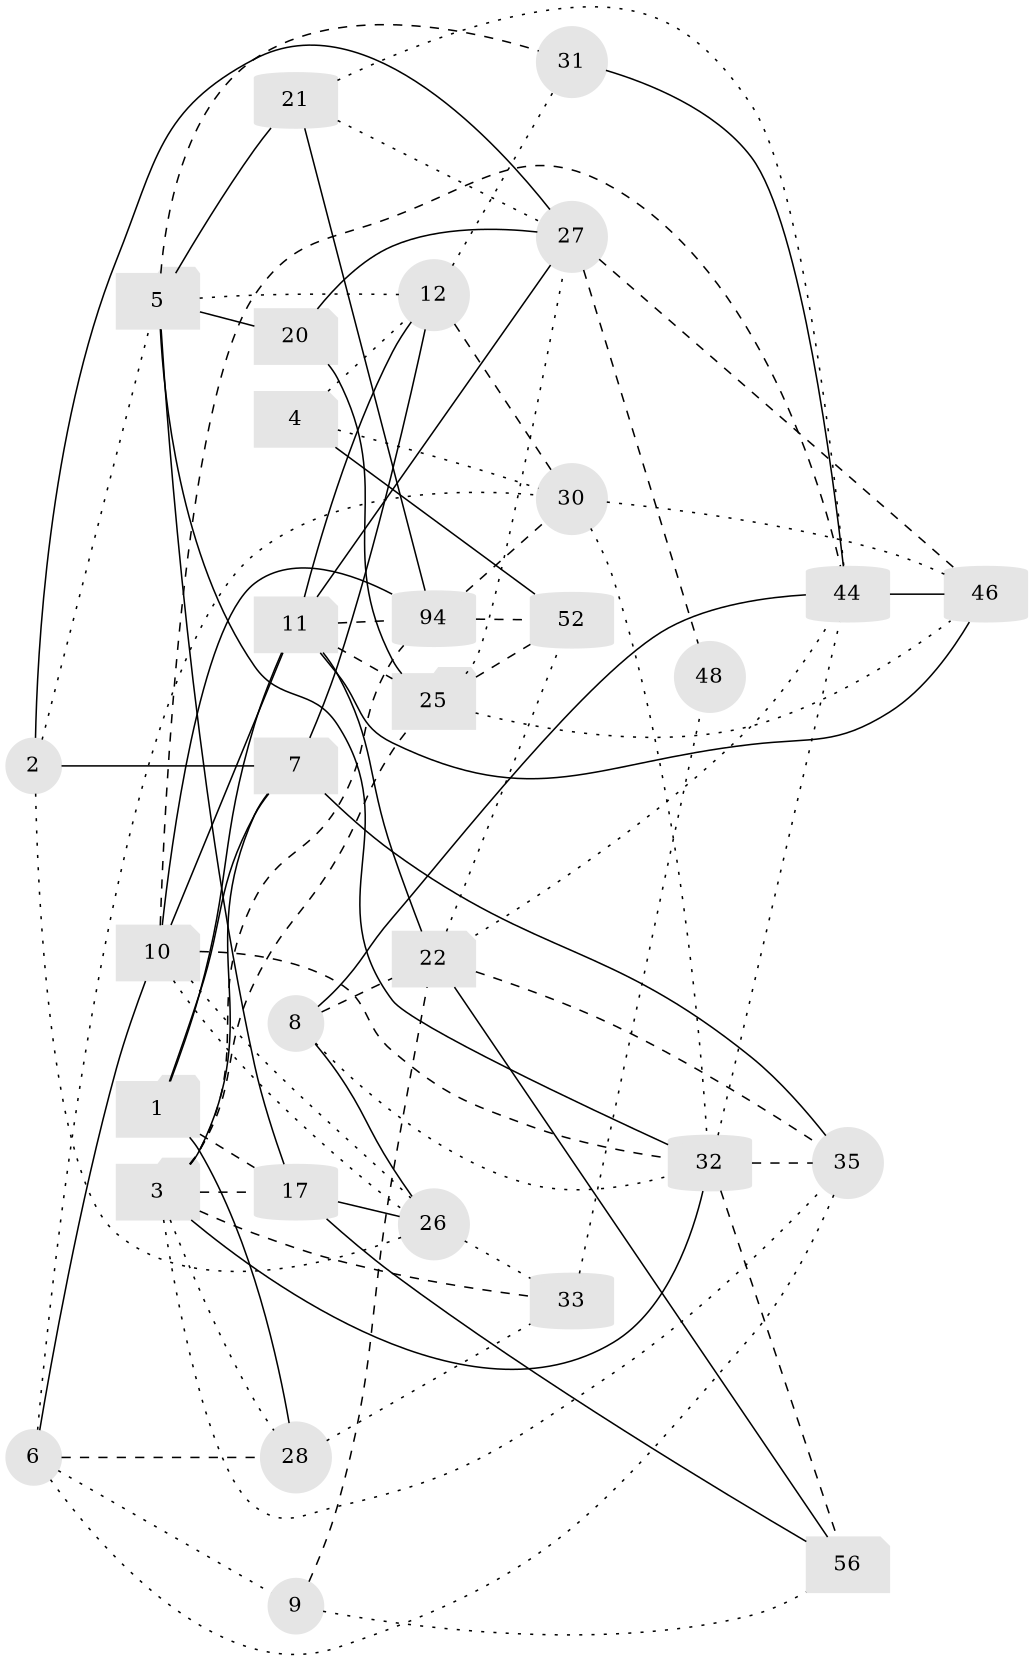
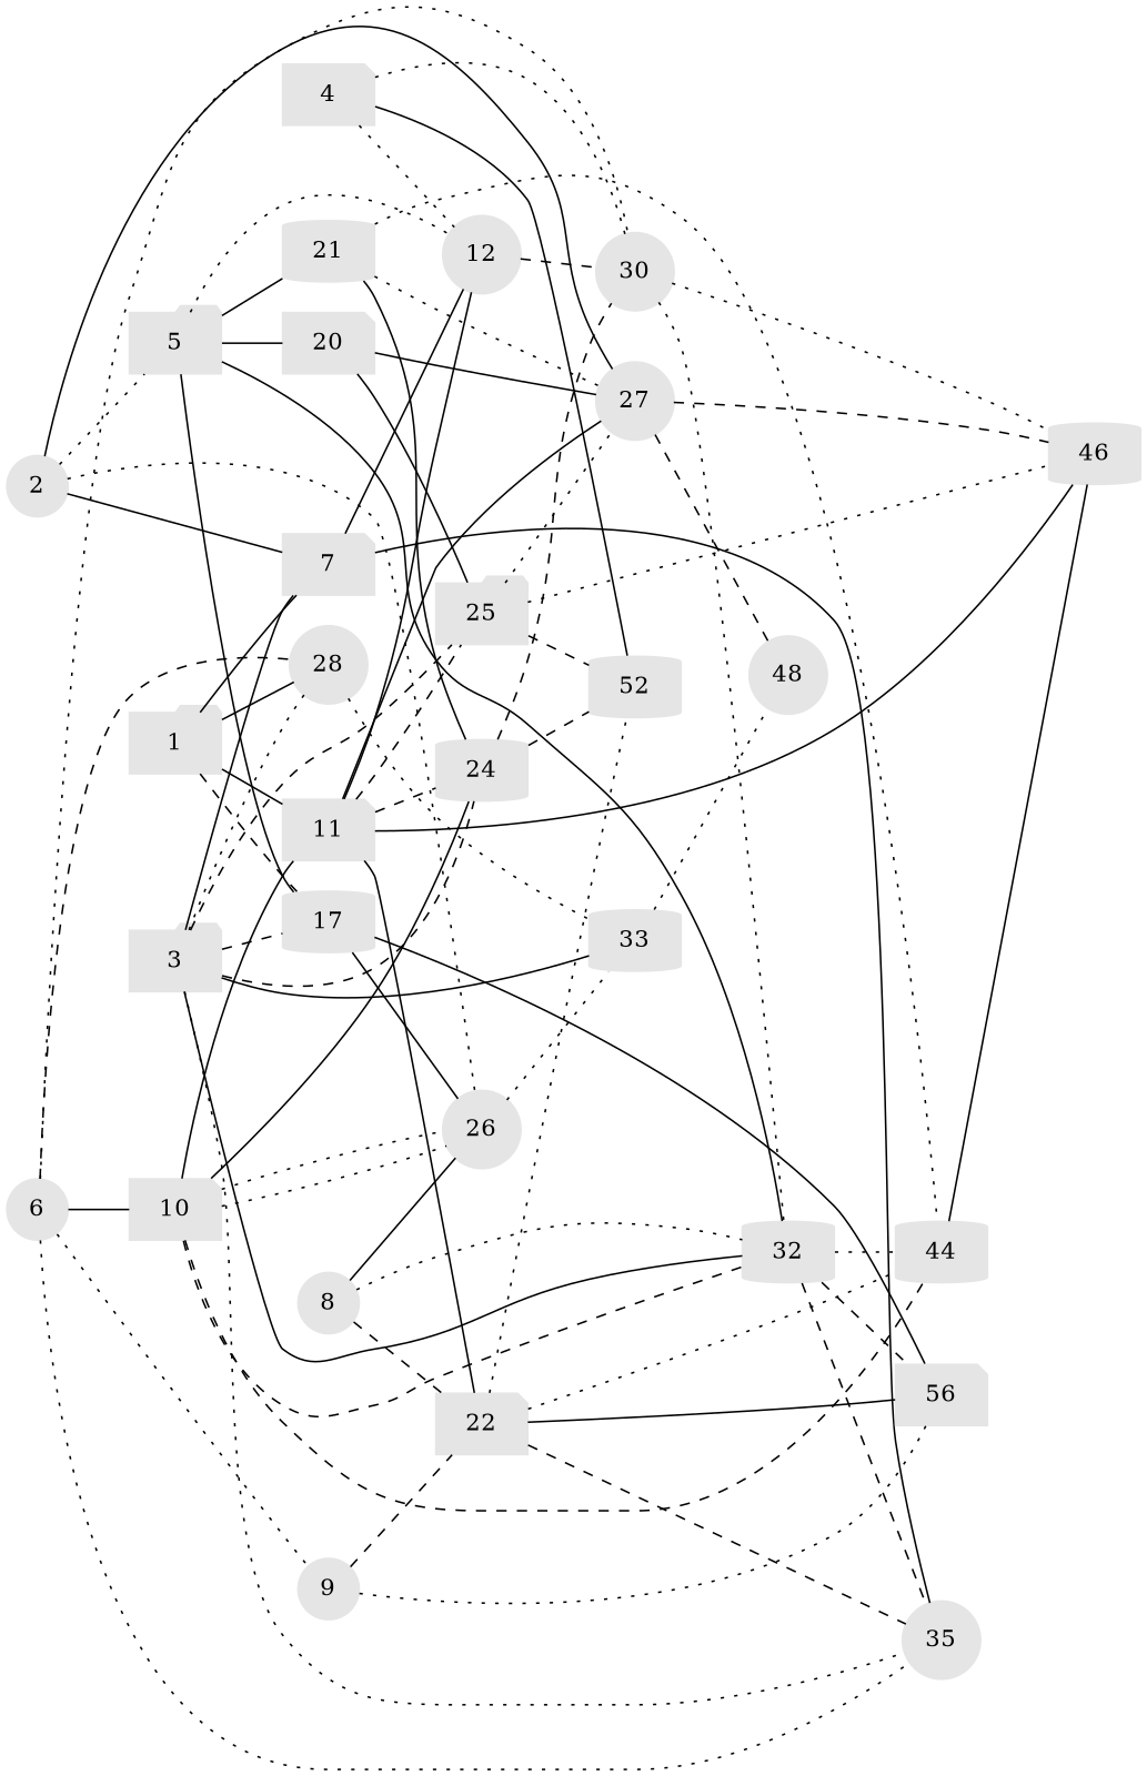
  graph {
    rankdir=LR
    node [color=gray90 shape=circle style=filled]
    edge [style=solid]
    1 [shape=folder super="+40"]
    7 [shape=note super="+50"]
    11 [shape=note super="+18"]
    17 [shape=cylinder super="+23"]
    28 [super="+51"]
    35 [super="+45"]
    12 [super="+37"]
    27 [super="+34"]
-   24 [shape=cylinder super="+43" label=94]
+   24 [shape=cylinder super="+43"]
    25 [shape=folder super="+49"]
    22 [shape=note super="+29"]
    46 [shape=cylinder super="+55"]
    26 [super="+54"]
    56 [shape=note]
    33 [shape=cylinder]
    2 [super="+15"]
    5 [shape=folder super="+36"]
    32 [shape=cylinder super="+38"]
    20 [shape=note]
    21 [shape=cylinder super="+39"]
-   31
    48
    3 [shape=folder super="+16"]
    30 [super="+41"]
    52 [shape=cylinder]
    44 [shape=cylinder super="+47"]
    4 [shape=note super="+53"]
    6 [super="+14"]
    9 [super="+19"]
    10 [shape=note super="+57"]
    8 [super="+42"]
    1 -- 7
    1 -- 11
    1 -- 17 [style=dashed]
    1 -- 28 [weight=2]
    7 -- 35
    7 -- 12
    11 -- 12
    11 -- 27
    11 -- 24 [style=dashed]
    11 -- 25 [style=dashed]
    11 -- 22
    11 -- 46
    17 -- 26
    17 -- 56
    28 -- 33 [style=dotted]
-   12 -- 31 [style=dotted]
    12 -- 30 [style=dashed]
    27 -- 46 [style=dashed]
    27 -- 48 [style=dashed]
    24 -- 30 [style=dashed]
    24 -- 52 [style=dashed]
    25 -- 27 [style=dotted]
    25 -- 46 [style=dotted]
    25 -- 52 [style=dashed]
    22 -- 35 [style=dashed]
    22 -- 56
    22 -- 52 [style=dotted]
    22 -- 44 [style=dotted]
    26 -- 33 [style=dotted]
    33 -- 48 [style=dotted]
    2 -- 7
    2 -- 27
    2 -- 26 [style=dotted weight=2]
    2 -- 5 [style=dotted]
    5 -- 17
    5 -- 12 [style=dotted]
    5 -- 32
    5 -- 20
    5 -- 21 [weight=2]
-   5 -- 31 [style=dashed]
    32 -- 35 [style=dashed]
    32 -- 56 [style=dashed]
    32 -- 44 [style=dotted]
    20 -- 27
    20 -- 25
    21 -- 27 [style=dotted weight=2]
    21 -- 24
    21 -- 44 [style=dotted]
-   31 -- 44
    3 -- 7
    3 -- 17 [style=dashed]
    3 -- 28 [style=dotted]
    3 -- 35 [style=dotted]
    3 -- 24 [style=dashed]
    3 -- 25 [style=dashed]
-   3 -- 33 [style=dashed]
+   3 -- 33
    3 -- 32
    30 -- 46 [style=dotted]
    30 -- 32 [style=dotted]
    44 -- 46
    4 -- 12 [style=dotted]
    4 -- 30 [style=dotted]
    4 -- 52
    6 -- 28 [style=dashed]
    6 -- 35 [style=dotted]
    6 -- 30 [style=dotted]
    6 -- 9 [style=dotted]
    6 -- 10
    9 -- 22 [style=dashed weight=2]
    9 -- 56 [style=dotted]
    10 -- 11
    10 -- 24
    10 -- 26 [style=dotted]
    10 -- 26 [style=dotted]
    10 -- 32 [style=dashed]
    10 -- 44 [style=dashed]
    8 -- 22 [style=dashed weight=2]
    8 -- 26
    8 -- 32 [style=dotted]
-   8 -- 44
  }
